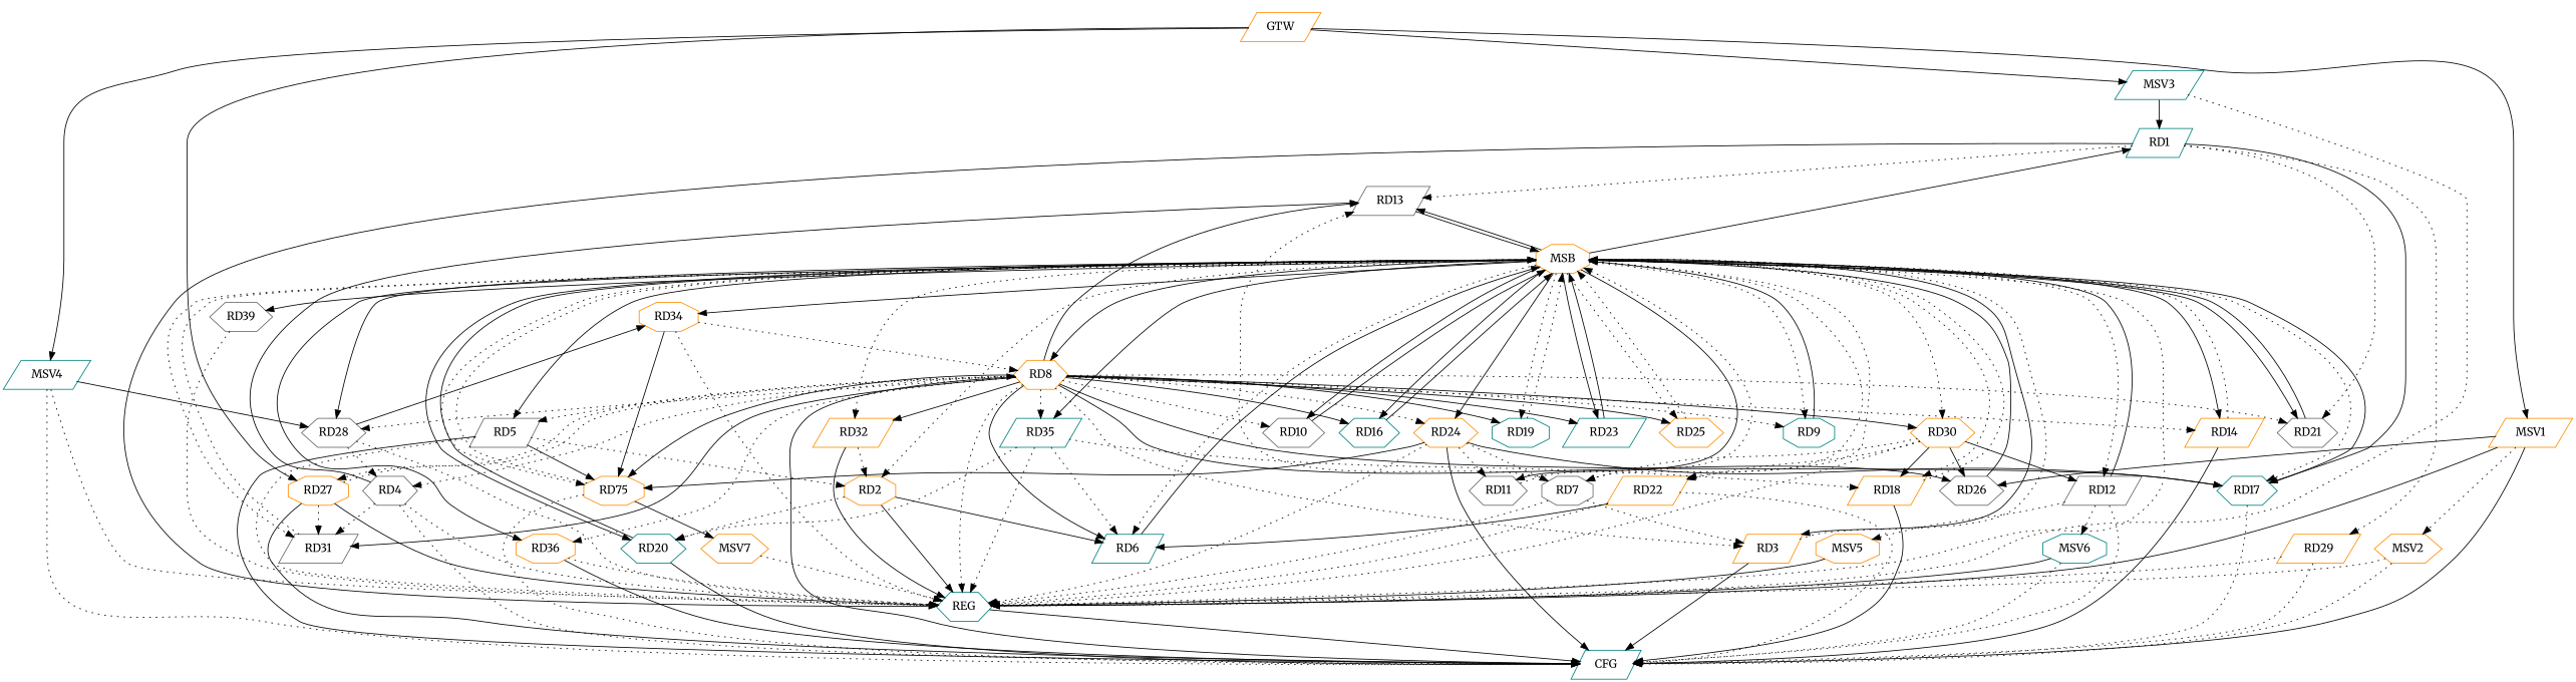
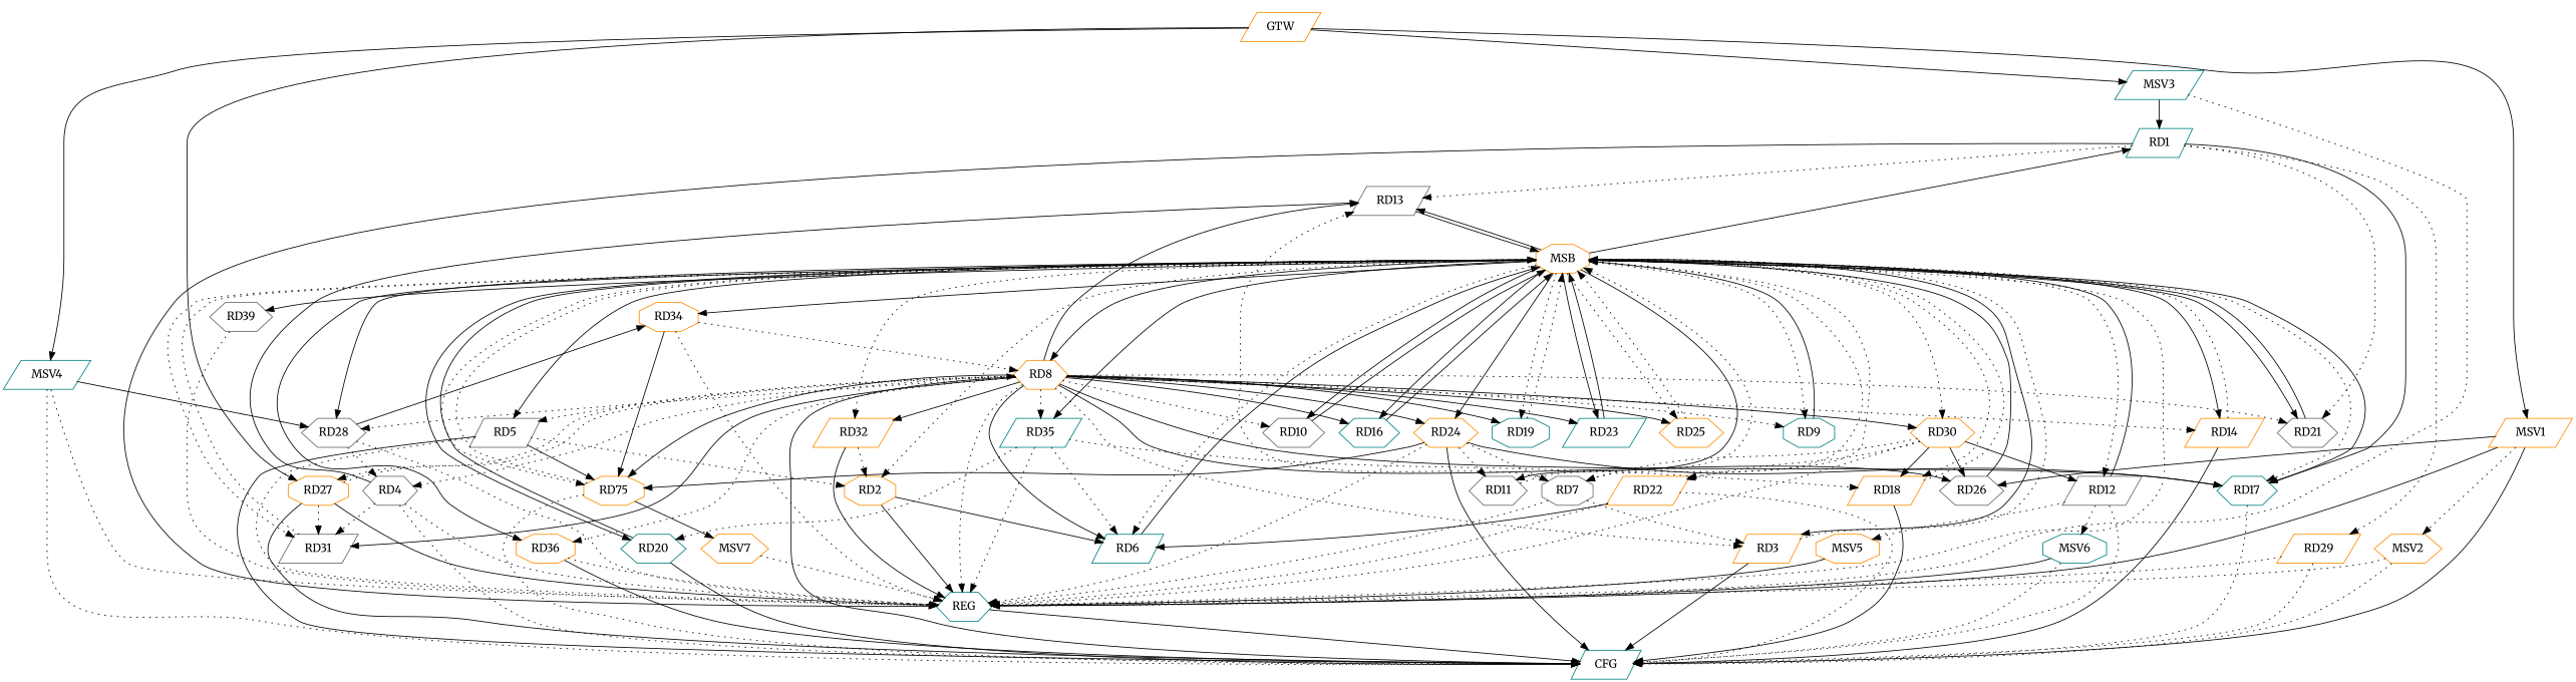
  strict digraph {
    fontname=Merriweather
    node [color=darkorange fontname=Merriweather shape=parallelogram]
    edge [fontname=Merriweather style=dotted]
    n1 [color=teal label=RD1]
    n2 [color=gray40 label=RD13]
    n3 [color=teal label=RD17 shape=hexagon]
    n4 [color=gray40 label=RD21 shape=hexagon]
    n5 [label=RD29]
    n6 [color=teal label=REG shape=hexagon]
    n7 [label=MSB shape=octagon]
    n8 [color=teal label=CFG]
    n9 [label=RD2 shape=octagon]
    n10 [color=teal label=RD6]
    n11 [color=teal label=RD20 shape=hexagon]
    n12 [label=RD3]
    n13 [color=gray40 label=RD31]
    n14 [color=gray40 label=RD5]
    n15 [label=RD75 shape=octagon]
    n16 [color=gray40 label=RD7 shape=octagon]
    n17 [label=RD8 shape=hexagon]
    n18 [color=teal label=RD9 shape=octagon]
    n19 [color=gray40 label=RD10 shape=hexagon]
    n20 [label=RD14]
    n21 [color=teal label=RD16 shape=hexagon]
    n22 [color=teal label=RD19 shape=octagon]
    n23 [color=teal label=RD23]
    n24 [label=RD24 shape=hexagon]
    n25 [label=RD25 shape=hexagon]
    n26 [color=gray40 label=RD28 shape=hexagon]
    n27 [label=RD30 shape=hexagon]
    n28 [label=RD32]
    n29 [color=teal label=RD35]
    n30 [label=RD36 shape=octagon]
    n31 [color=gray40 label=RD11 shape=hexagon]
    n32 [color=gray40 label=RD12]
    n33 [label=RD18]
    n34 [label=RD22]
    n35 [label=RD34 shape=octagon]
    n36 [color=gray40 label=RD39 shape=hexagon]
    n37 [color=gray40 label=RD4 shape=hexagon]
    n38 [label=MSV7 shape=hexagon]
    n39 [color=gray40 label=RD26 shape=hexagon]
    n40 [label=RD27 shape=octagon]
    n41 [label=MSV5 shape=octagon]
    n42 [color=teal label=MSV6 shape=octagon]
    n43 [label=GTW]
    n44 [label=MSV1]
    n45 [color=teal label=MSV3]
    n46 [color=teal label=MSV4]
    n47 [label=MSV2 shape=hexagon]
    n1 -> n2
    n1 -> n3 [style=solid]
    n1 -> n4
    n1 -> n5
    n1 -> n6 [style=solid]
    n2 -> n7 [style=solid]
    n3 -> n7 [style=solid]
    n3 -> n8
    n4 -> n7 [style=solid]
    n5 -> n6
    n5 -> n8
    n6 -> n8 [style=solid]
    n7 -> n1 [style=solid]
    n7 -> n2 [style=solid]
    n7 -> n3
    n7 -> n4 [style=solid]
    n7 -> n6
    n7 -> n9
    n7 -> n10
    n7 -> n11 [style=solid]
    n7 -> n12 [style=solid]
    n7 -> n13
    n7 -> n14 [style=solid]
    n7 -> n15
    n7 -> n16
    n7 -> n17 [style=solid]
    n7 -> n18
    n7 -> n19 [style=solid]
    n7 -> n20 [style=solid]
    n7 -> n21 [style=solid]
    n7 -> n22
    n7 -> n23 [style=solid]
    n7 -> n24 [style=solid]
    n7 -> n25
    n7 -> n26 [style=solid]
    n7 -> n27
    n7 -> n28
    n7 -> n29 [style=solid]
    n7 -> n30 [style=solid]
    n7 -> n31 [style=solid]
    n7 -> n32
    n7 -> n33
    n7 -> n34
    n7 -> n35 [style=solid]
    n7 -> n36 [style=solid]
    n9 -> n6 [style=solid]
    n9 -> n10 [style=solid]
-   n9 -> n11
    n10 -> n7 [style=solid]
    n11 -> n7 [style=solid]
    n11 -> n8 [style=solid]
    n12 -> n7
    n12 -> n8 [style=solid]
    n13 -> n7
    n14 -> n6
    n14 -> n8 [style=solid]
    n14 -> n9
    n14 -> n15 [style=solid]
    n15 -> n7
    n15 -> n8
    n15 -> n38 [style=solid]
    n16 -> n2
    n16 -> n6
    n16 -> n12
    n17 -> n2 [style=solid]
    n17 -> n3 [style=solid]
    n17 -> n4
    n17 -> n6
    n17 -> n8 [style=solid]
    n17 -> n10 [style=solid]
    n17 -> n12
    n17 -> n13 [style=solid]
    n17 -> n14
    n17 -> n15 [style=solid]
    n17 -> n18
    n17 -> n19
    n17 -> n20
    n17 -> n21 [style=solid]
    n17 -> n22 [style=solid]
    n17 -> n23 [style=solid]
-   n17 -> n24
+   n17 -> n24 [style=solid]
    n17 -> n25 [style=solid]
    n17 -> n26
    n17 -> n27 [style=solid]
    n17 -> n28 [style=solid]
    n17 -> n29
    n17 -> n30
    n17 -> n37
    n17 -> n39 [style=solid]
    n17 -> n40
    n18 -> n7 [style=solid]
    n19 -> n7 [style=solid]
    n20 -> n7
    n20 -> n8 [style=solid]
    n21 -> n7 [style=solid]
    n22 -> n7
    n23 -> n7 [style=solid]
    n24 -> n3 [style=solid]
    n24 -> n6
    n24 -> n8 [style=solid]
    n24 -> n15 [style=solid]
    n24 -> n16
    n24 -> n31
    n25 -> n7
    n26 -> n6
    n26 -> n35 [style=solid]
    n26 -> n37
    n27 -> n6
    n27 -> n16
    n27 -> n32 [style=solid]
    n27 -> n33 [style=solid]
    n27 -> n34
    n27 -> n39 [style=solid]
    n28 -> n6 [style=solid]
    n28 -> n9
    n29 -> n6
    n29 -> n10
    n29 -> n11
    n29 -> n33
    n30 -> n6
    n30 -> n8 [style=solid]
    n31 -> n7
    n32 -> n7 [style=solid]
    n32 -> n8
    n32 -> n41
    n32 -> n42
    n33 -> n7
    n33 -> n8 [style=solid]
    n34 -> n6
    n34 -> n8
    n34 -> n10 [style=solid]
    n35 -> n6
    n35 -> n15 [style=solid]
    n35 -> n17
    n36 -> n6
    n37 -> n2 [style=solid]
    n37 -> n6
    n37 -> n8
    n37 -> n13
    n38 -> n6
    n39 -> n7 [style=solid]
    n40 -> n6 [style=solid]
    n40 -> n8 [style=solid]
    n40 -> n13
    n40 -> n17
    n41 -> n6 [style=solid]
    n42 -> n6 [style=solid]
    n42 -> n8
    n43 -> n40 [style=solid]
    n43 -> n44 [style=solid]
    n43 -> n45 [style=solid]
    n43 -> n46 [style=solid]
    n44 -> n6 [style=solid]
    n44 -> n8 [style=solid]
    n44 -> n39 [style=solid]
    n44 -> n47
    n45 -> n1 [style=solid]
    n45 -> n6
    n46 -> n6
    n46 -> n8
    n46 -> n26 [style=solid]
    n47 -> n6
    n47 -> n8
  }
